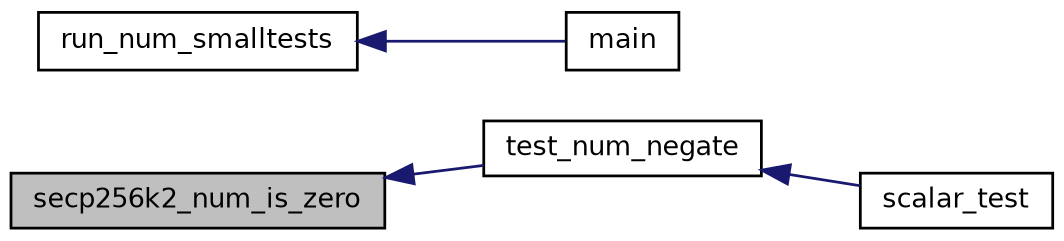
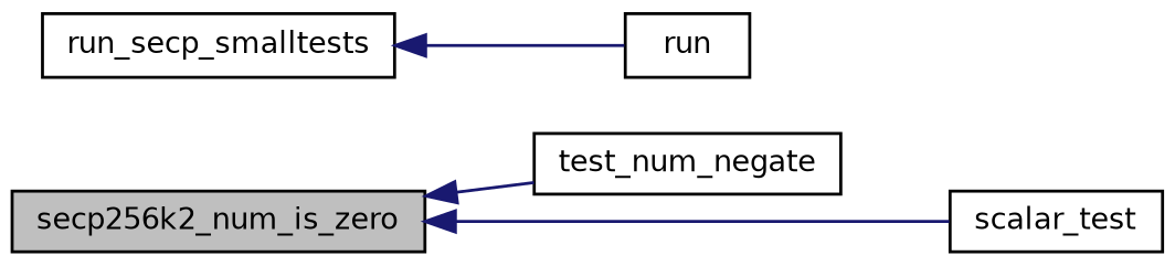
  digraph {
    rankdir=LR
    node [color=black fillcolor=white fontname=Helvetica fontsize=10 shape=record style=filled]
    edge [color=midnightblue dir=back fontname=Helvetica fontsize=10 labelfontname=Helvetica labelfontsize=10 style=solid]
    n1 [fillcolor=grey75 fontcolor=black height=0.2 label=secp256k2_num_is_zero width=0.4]
    n2 [height=0.2 label=test_num_negate width=0.4]
    n3 [height=0.2 label=scalar_test width=0.4]
-   n4 [height=0.2 label=run_num_smalltests width=0.4]
-   n5 [height=0.2 label=main width=0.4]
+   n4 [height=0.2 label=run_secp_smalltests width=0.4]
+   n5 [height=0.2 label=run width=0.4]
    n1 -> n2
-   n2 -> n3
+   n1 -> n3
    n4 -> n5
  }
